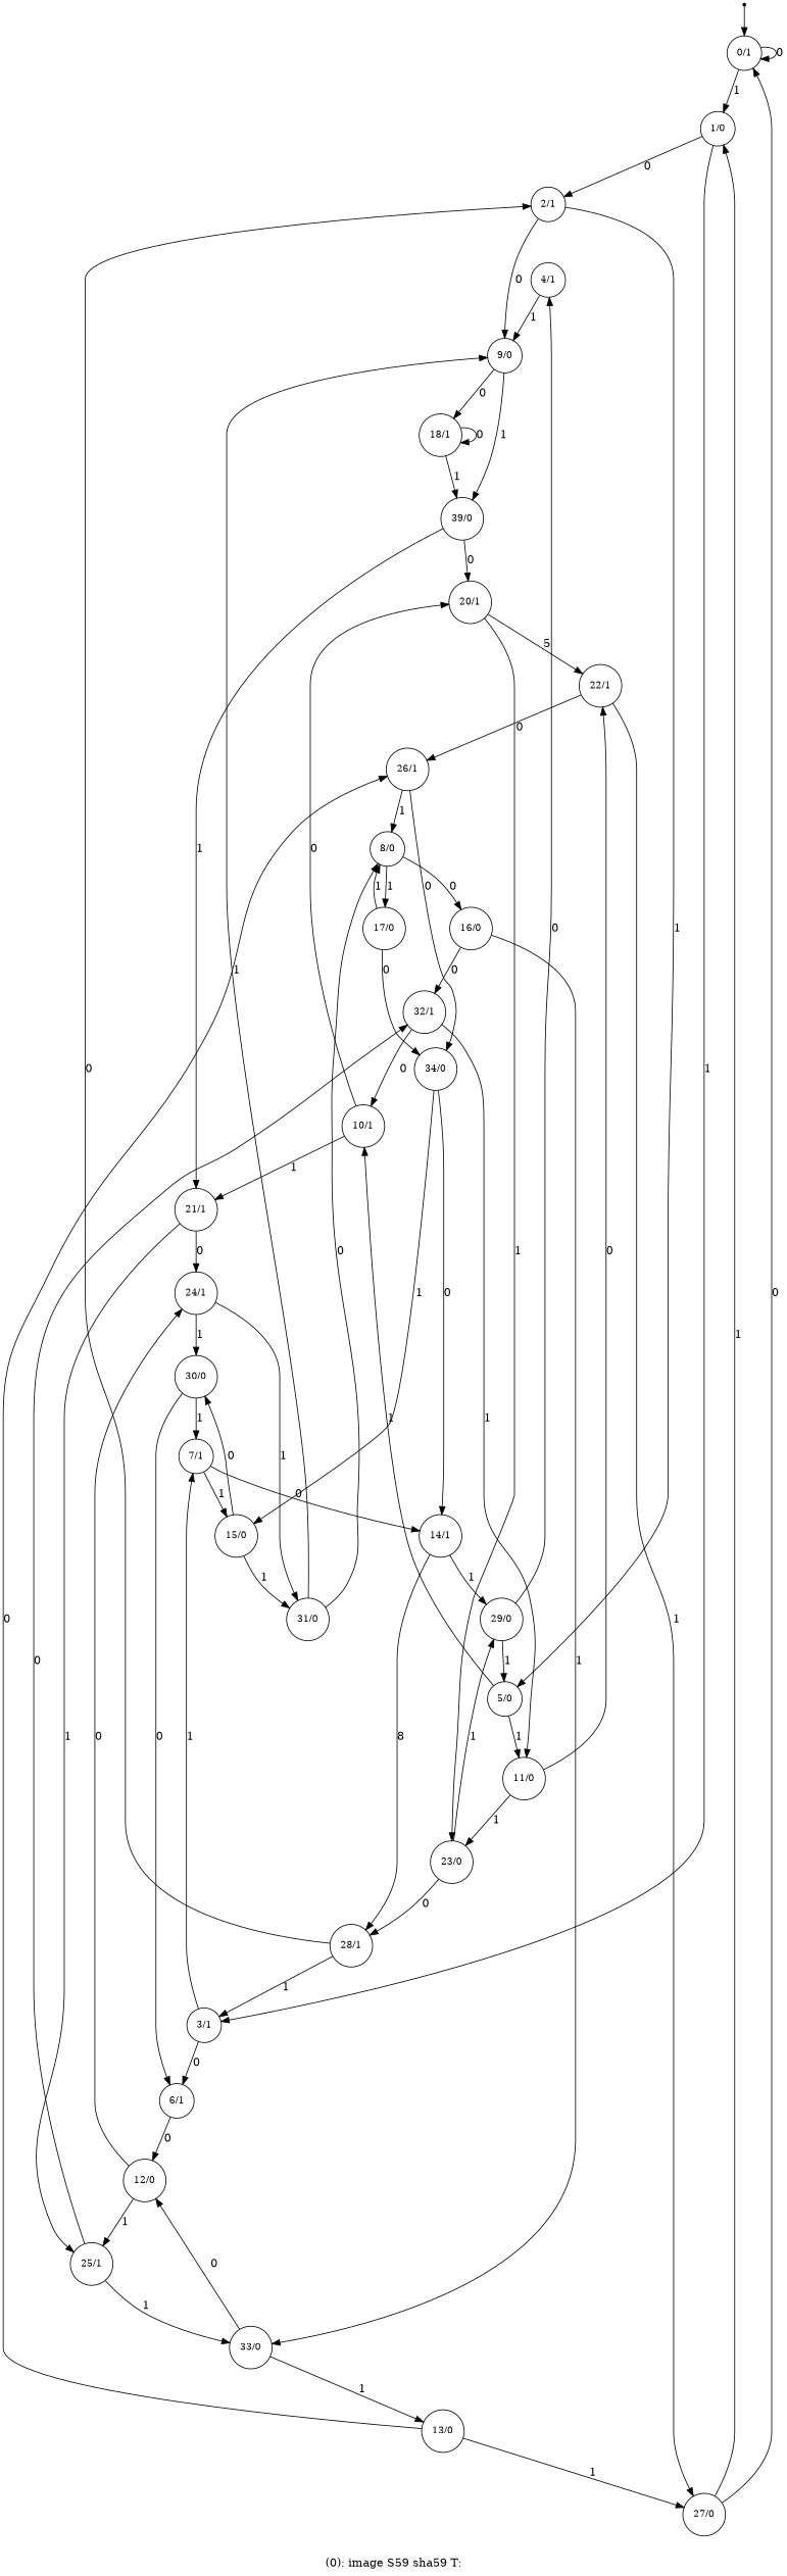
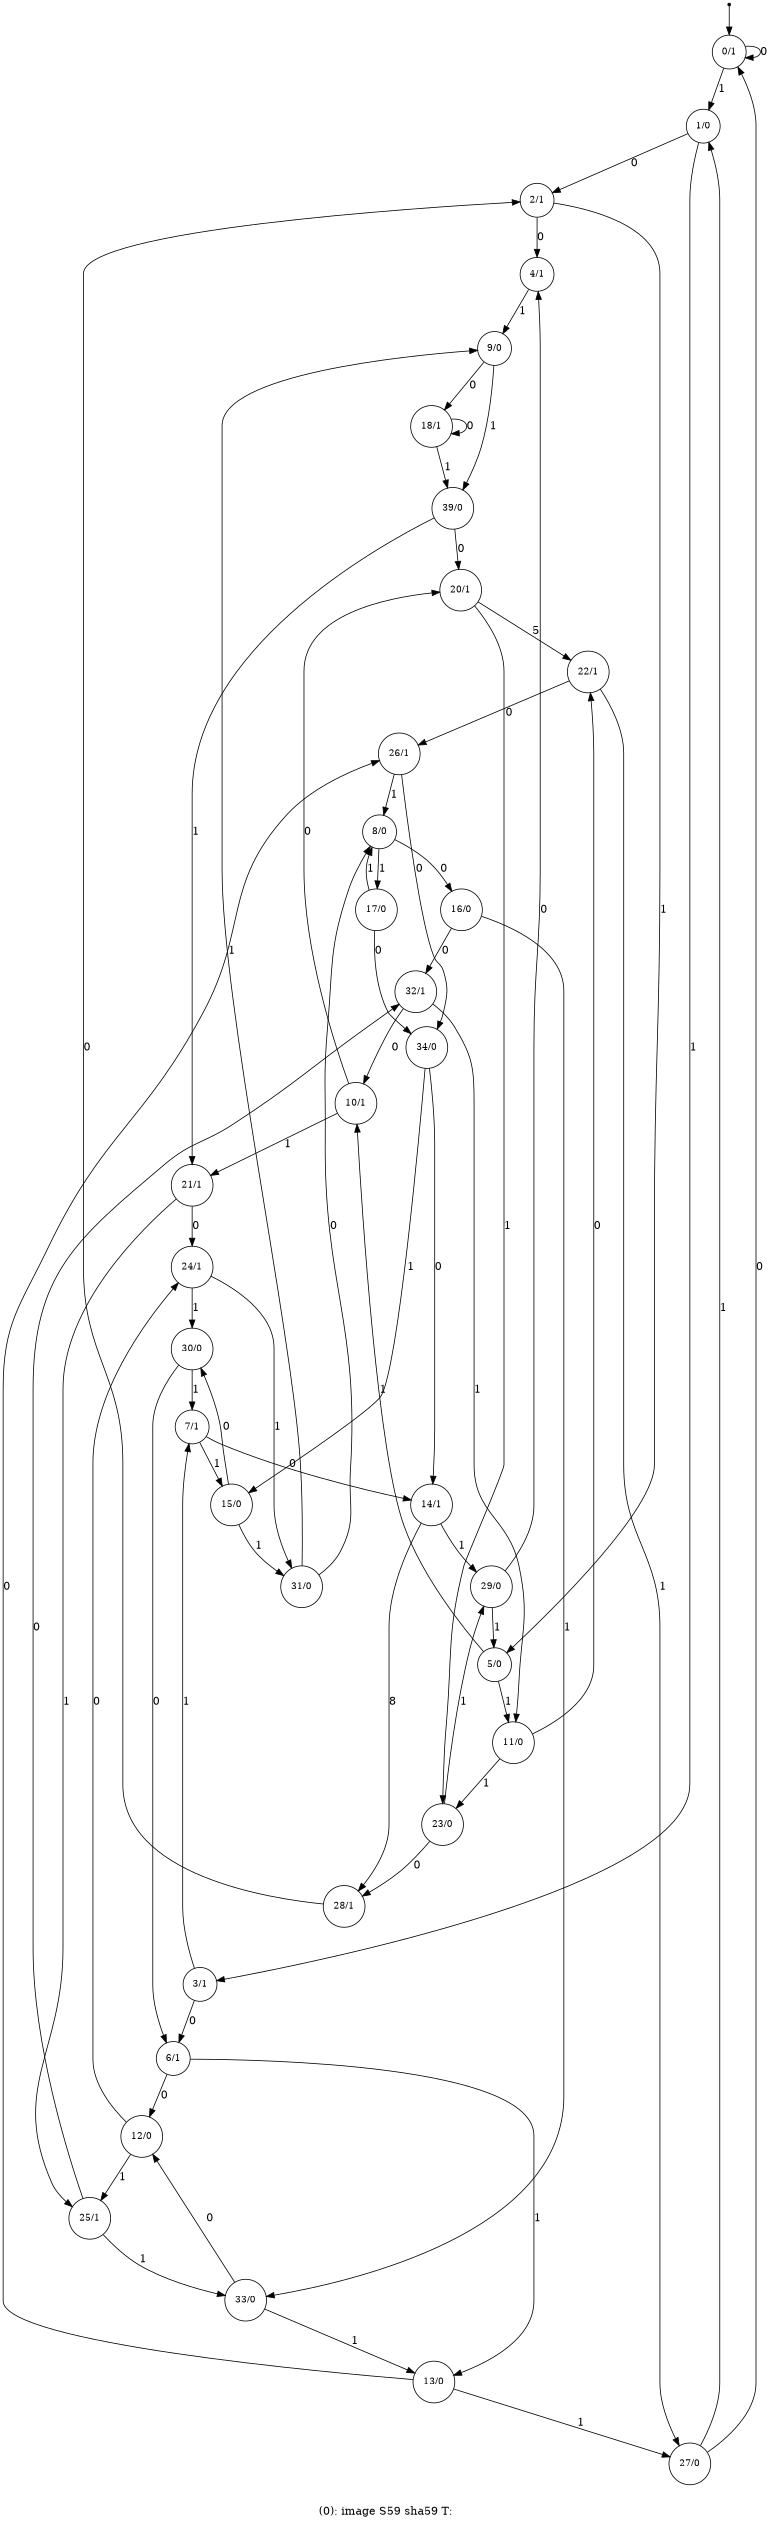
  digraph {
    label="(0): image S59 sha59 T:"
    rankdir=TB
    node [fontsize=12 shape=circle]
    n1 [label="0/1"]
    n2 [label="1/0"]
    n3 [label="2/1"]
    n4 [label="3/1"]
    n5 [label="4/1"]
    n6 [label="5/0"]
    n7 [label="6/1"]
    n8 [label="7/1"]
    n9 [label="9/0"]
    n10 [label="10/1"]
    n11 [label="11/0"]
    n12 [label="12/0"]
    n13 [label="13/0"]
    n14 [label="14/1"]
    n15 [label="15/0"]
    n16 [label="8/0"]
    n17 [label="16/0"]
    n18 [label="17/0"]
    n19 [label="18/1"]
    n20 [label="39/0"]
    n21 [label="20/1"]
    n22 [label="21/1"]
    n23 [label="22/1"]
    n24 [label="23/0"]
    n25 [label="24/1"]
    n26 [label="25/1"]
    n27 [label="26/1"]
    n28 [label="27/0"]
    n29 [label="28/1"]
    n30 [label="29/0"]
    n31 [label="30/0"]
    n32 [label="31/0"]
    n33 [label="32/1"]
    n34 [label="33/0"]
    n35 [label="34/0"]
    n36 [label="34/0" shape=point]
    n1 -> n1 [label=0]
    n1 -> n2 [label=1]
    n2 -> n3 [label=0]
    n2 -> n4 [label=1]
-   n3 -> n9 [label=0]
+   n3 -> n5 [label=0]
    n3 -> n6 [label=1]
    n4 -> n7 [label=0]
    n4 -> n8 [label=1]
    n5 -> n9 [label=1]
    n6 -> n10 [label=1]
    n6 -> n11 [label=1]
    n7 -> n12 [label=0]
+   n7 -> n13 [label=1]
    n8 -> n14 [label=0]
    n8 -> n15 [label=1]
    n9 -> n19 [label=0]
    n9 -> n20 [label=1]
    n10 -> n21 [label=0]
    n10 -> n22 [label=1]
    n11 -> n23 [label=0]
    n11 -> n24 [label=1]
    n12 -> n25 [label=0]
    n12 -> n26 [label=1]
    n13 -> n27 [label=0]
    n13 -> n28 [label=1]
    n14 -> n29 [label=8]
    n14 -> n30 [label=1]
    n15 -> n31 [label=0]
    n15 -> n32 [label=1]
    n16 -> n17 [label=0]
    n16 -> n18 [label=1]
    n17 -> n33 [label=0]
    n17 -> n34 [label=1]
    n18 -> n16 [label=1]
    n18 -> n35 [label=0]
    n19 -> n19 [label=0]
    n19 -> n20 [label=1]
    n20 -> n21 [label=0]
    n20 -> n22 [label=1]
    n21 -> n23 [label=5]
    n21 -> n24 [label=1]
    n22 -> n25 [label=0]
    n22 -> n26 [label=1]
    n23 -> n27 [label=0]
    n23 -> n28 [label=1]
    n24 -> n29 [label=0]
    n24 -> n30 [label=1]
    n25 -> n31 [label=1]
    n25 -> n32 [label=1]
    n26 -> n33 [label=0]
    n26 -> n34 [label=1]
    n27 -> n16 [label=1]
    n27 -> n35 [label=0]
    n28 -> n1 [label=0]
    n28 -> n2 [label=1]
    n29 -> n3 [label=0]
-   n29 -> n4 [label=1]
    n30 -> n5 [label=0]
    n30 -> n6 [label=1]
    n31 -> n7 [label=0]
    n31 -> n8 [label=1]
    n32 -> n9 [label=1]
    n32 -> n16 [label=0]
    n33 -> n10 [label=0]
    n33 -> n11 [label=1]
    n34 -> n12 [label=0]
    n34 -> n13 [label=1]
    n35 -> n14 [label=0]
    n35 -> n15 [label=1]
    n36 -> n1
  }
